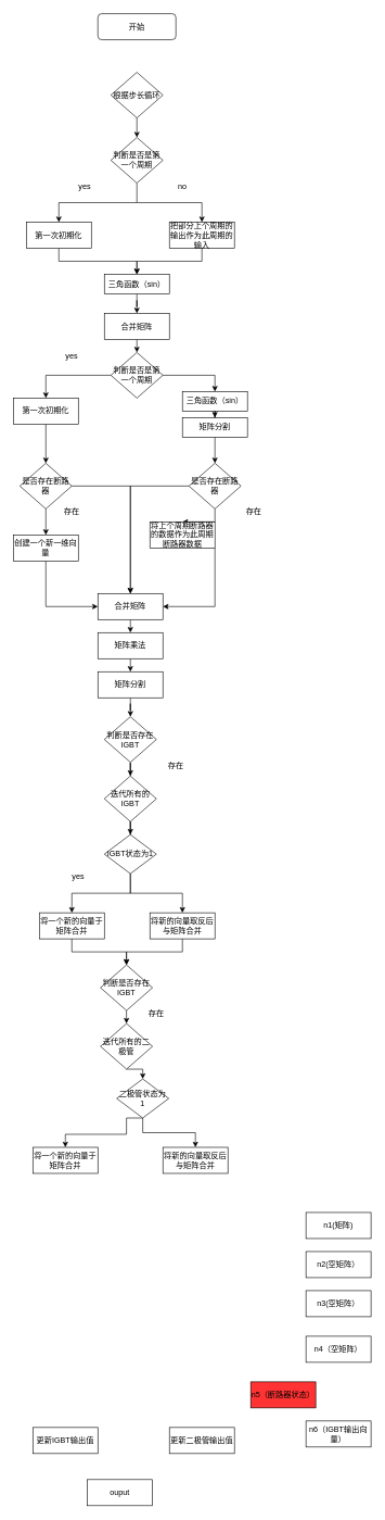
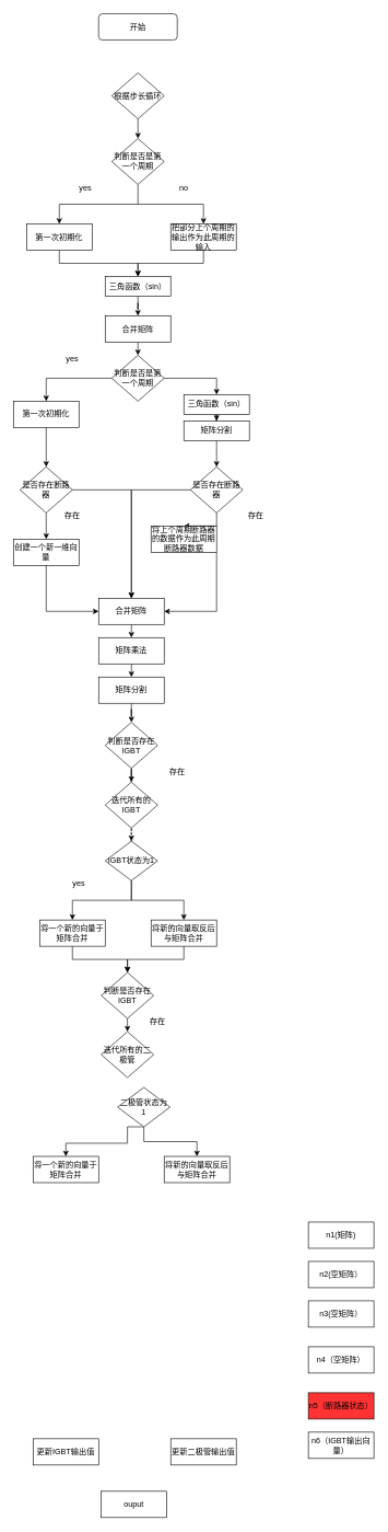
  <mxCell id="0" />
  <mxCell id="1" parent="0" />
  <mxCell id="2" value="开始" style="rounded=1;whiteSpace=wrap;html=1;fontSize=12;glass=0;strokeWidth=1;shadow=0;" parent="1" vertex="1"><mxGeometry x="150" y="20" width="120" height="40" as="geometry" /></mxCell>
  <mxCell id="3" style="edgeStyle=orthogonalEdgeStyle;rounded=0;orthogonalLoop=1;jettySize=auto;html=1;exitX=0.5;exitY=1;exitDx=0;exitDy=0;entryX=0.5;entryY=0;entryDx=0;entryDy=0;" edge="1" parent="1" source="4" target="6"><mxGeometry relative="1" as="geometry" /></mxCell>
  <mxCell id="4" value="根据步长循环" style="rhombus;whiteSpace=wrap;html=1;" vertex="1" parent="1"><mxGeometry x="170" y="110" width="80" height="70" as="geometry" /></mxCell>
  <mxCell id="5" style="edgeStyle=orthogonalEdgeStyle;rounded=0;orthogonalLoop=1;jettySize=auto;html=1;exitX=0.5;exitY=1;exitDx=0;exitDy=0;" edge="1" parent="1" source="6" target="8"><mxGeometry relative="1" as="geometry" /></mxCell>
  <mxCell id="6" value="判断是否是第一个周期" style="rhombus;whiteSpace=wrap;html=1;" vertex="1" parent="1"><mxGeometry x="170" y="210" width="80" height="70" as="geometry" /></mxCell>
  <mxCell id="7" style="edgeStyle=orthogonalEdgeStyle;rounded=0;orthogonalLoop=1;jettySize=auto;html=1;exitX=0.5;exitY=1;exitDx=0;exitDy=0;entryX=0.5;entryY=0;entryDx=0;entryDy=0;" edge="1" parent="1" source="8" target="14"><mxGeometry relative="1" as="geometry" /></mxCell>
  <mxCell id="8" value="第一次初期化" style="rounded=0;whiteSpace=wrap;html=1;" vertex="1" parent="1"><mxGeometry x="40" y="340" width="100" height="40" as="geometry" /></mxCell>
  <mxCell id="9" value="yes" style="text;html=1;align=center;verticalAlign=middle;whiteSpace=wrap;rounded=0;" vertex="1" parent="1"><mxGeometry x="100" y="270" width="60" height="30" as="geometry" /></mxCell>
  <mxCell id="10" value="把部分上个周期的输出作为此周期的输入" style="rounded=0;whiteSpace=wrap;html=1;" vertex="1" parent="1"><mxGeometry x="260" y="340" width="100" height="40" as="geometry" /></mxCell>
  <mxCell id="11" value="" style="endArrow=classic;html=1;rounded=0;entryX=0.5;entryY=0;entryDx=0;entryDy=0;" edge="1" parent="1" target="10"><mxGeometry width="50" height="50" relative="1" as="geometry"><mxPoint x="210" y="310" as="sourcePoint" /><mxPoint x="350" y="240" as="targetPoint" /><Array as="points"><mxPoint x="310" y="310" /></Array></mxGeometry></mxCell>
  <mxCell id="12" value="no" style="text;html=1;align=center;verticalAlign=middle;whiteSpace=wrap;rounded=0;" vertex="1" parent="1"><mxGeometry x="250" y="270" width="60" height="30" as="geometry" /></mxCell>
  <mxCell id="13" value="" style="edgeStyle=orthogonalEdgeStyle;rounded=0;orthogonalLoop=1;jettySize=auto;html=1;" edge="1" parent="1" source="14" target="17"><mxGeometry relative="1" as="geometry" /></mxCell>
  <mxCell id="14" value="三角函数（sin）" style="rounded=0;whiteSpace=wrap;html=1;" vertex="1" parent="1"><mxGeometry x="160" y="420" width="100" height="30" as="geometry" /></mxCell>
  <mxCell id="15" value="" style="endArrow=classic;html=1;rounded=0;entryX=0.5;entryY=0;entryDx=0;entryDy=0;exitX=0.5;exitY=1;exitDx=0;exitDy=0;" edge="1" parent="1" source="10" target="14"><mxGeometry width="50" height="50" relative="1" as="geometry"><mxPoint x="330" y="480" as="sourcePoint" /><mxPoint x="380" y="430" as="targetPoint" /><Array as="points"><mxPoint x="310" y="400" /><mxPoint x="210" y="400" /></Array></mxGeometry></mxCell>
  <mxCell id="16" style="edgeStyle=orthogonalEdgeStyle;rounded=0;orthogonalLoop=1;jettySize=auto;html=1;exitX=0.5;exitY=1;exitDx=0;exitDy=0;entryX=0.5;entryY=0;entryDx=0;entryDy=0;" edge="1" parent="1" source="17" target="22"><mxGeometry relative="1" as="geometry" /></mxCell>
  <mxCell id="17" value="合并矩阵" style="rounded=0;whiteSpace=wrap;html=1;" vertex="1" parent="1"><mxGeometry x="160" y="480" width="100" height="40" as="geometry" /></mxCell>
  <mxCell id="18" style="edgeStyle=orthogonalEdgeStyle;rounded=0;orthogonalLoop=1;jettySize=auto;html=1;exitX=0.5;exitY=1;exitDx=0;exitDy=0;" edge="1" parent="1" source="19" target="30"><mxGeometry relative="1" as="geometry" /></mxCell>
  <mxCell id="19" value="第一次初期化" style="rounded=0;whiteSpace=wrap;html=1;" vertex="1" parent="1"><mxGeometry x="20" y="610" width="100" height="40" as="geometry" /></mxCell>
  <mxCell id="20" style="edgeStyle=orthogonalEdgeStyle;rounded=0;orthogonalLoop=1;jettySize=auto;html=1;exitX=0;exitY=0.5;exitDx=0;exitDy=0;entryX=0.5;entryY=0;entryDx=0;entryDy=0;" edge="1" parent="1" source="22" target="19"><mxGeometry relative="1" as="geometry" /></mxCell>
  <mxCell id="21" style="edgeStyle=orthogonalEdgeStyle;rounded=0;orthogonalLoop=1;jettySize=auto;html=1;exitX=1;exitY=0.5;exitDx=0;exitDy=0;entryX=0.5;entryY=0;entryDx=0;entryDy=0;" edge="1" parent="1" source="22" target="24"><mxGeometry relative="1" as="geometry" /></mxCell>
  <mxCell id="22" value="判断是否是第一个周期" style="rhombus;whiteSpace=wrap;html=1;" vertex="1" parent="1"><mxGeometry x="170" y="540" width="80" height="70" as="geometry" /></mxCell>
  <mxCell id="23" value="" style="edgeStyle=orthogonalEdgeStyle;rounded=0;orthogonalLoop=1;jettySize=auto;html=1;" edge="1" parent="1" source="24" target="27"><mxGeometry relative="1" as="geometry" /></mxCell>
  <mxCell id="24" value="三角函数（sin）" style="rounded=0;whiteSpace=wrap;html=1;" vertex="1" parent="1"><mxGeometry x="280" y="600" width="100" height="30" as="geometry" /></mxCell>
  <mxCell id="25" value="yes" style="text;html=1;align=center;verticalAlign=middle;whiteSpace=wrap;rounded=0;" vertex="1" parent="1"><mxGeometry x="80" y="530" width="60" height="30" as="geometry" /></mxCell>
  <mxCell id="26" style="edgeStyle=orthogonalEdgeStyle;rounded=0;orthogonalLoop=1;jettySize=auto;html=1;exitX=0.5;exitY=1;exitDx=0;exitDy=0;entryX=0.5;entryY=0;entryDx=0;entryDy=0;" edge="1" parent="1" source="27" target="36"><mxGeometry relative="1" as="geometry" /></mxCell>
  <mxCell id="27" value="矩阵分割" style="rounded=0;whiteSpace=wrap;html=1;" vertex="1" parent="1"><mxGeometry x="280" y="640" width="100" height="30" as="geometry" /></mxCell>
  <mxCell id="28" style="edgeStyle=orthogonalEdgeStyle;rounded=0;orthogonalLoop=1;jettySize=auto;html=1;exitX=0.5;exitY=1;exitDx=0;exitDy=0;entryX=0.5;entryY=0;entryDx=0;entryDy=0;" edge="1" parent="1" source="30" target="33"><mxGeometry relative="1" as="geometry" /></mxCell>
  <mxCell id="29" style="edgeStyle=orthogonalEdgeStyle;rounded=0;orthogonalLoop=1;jettySize=auto;html=1;exitX=1;exitY=0.5;exitDx=0;exitDy=0;entryX=0.5;entryY=0;entryDx=0;entryDy=0;" edge="1" parent="1" source="30" target="41"><mxGeometry relative="1" as="geometry" /></mxCell>
  <mxCell id="30" value="是否存在断路器" style="rhombus;whiteSpace=wrap;html=1;" vertex="1" parent="1"><mxGeometry x="30" y="710" width="80" height="70" as="geometry" /></mxCell>
  <mxCell id="31" value="存在" style="text;html=1;align=center;verticalAlign=middle;whiteSpace=wrap;rounded=0;" vertex="1" parent="1"><mxGeometry x="80" y="770" width="60" height="30" as="geometry" /></mxCell>
  <mxCell id="32" style="edgeStyle=orthogonalEdgeStyle;rounded=0;orthogonalLoop=1;jettySize=auto;html=1;entryX=0;entryY=0.5;entryDx=0;entryDy=0;" edge="1" parent="1" source="33" target="41"><mxGeometry relative="1" as="geometry"><Array as="points"><mxPoint x="70" y="930" /></Array></mxGeometry></mxCell>
  <mxCell id="33" value="创建一个新一维向量" style="rounded=0;whiteSpace=wrap;html=1;" vertex="1" parent="1"><mxGeometry x="20" y="820" width="100" height="40" as="geometry" /></mxCell>
  <mxCell id="34" style="edgeStyle=orthogonalEdgeStyle;rounded=0;orthogonalLoop=1;jettySize=auto;html=1;exitX=0.5;exitY=1;exitDx=0;exitDy=0;entryX=0.5;entryY=0;entryDx=0;entryDy=0;" edge="1" parent="1" source="36" target="38"><mxGeometry relative="1" as="geometry" /></mxCell>
  <mxCell id="35" style="edgeStyle=orthogonalEdgeStyle;rounded=0;orthogonalLoop=1;jettySize=auto;html=1;exitX=0;exitY=0.5;exitDx=0;exitDy=0;entryX=0.5;entryY=0;entryDx=0;entryDy=0;" edge="1" parent="1" source="36" target="41"><mxGeometry relative="1" as="geometry" /></mxCell>
  <mxCell id="36" value="是否存在断路器" style="rhombus;whiteSpace=wrap;html=1;" vertex="1" parent="1"><mxGeometry x="290" y="710" width="80" height="70" as="geometry" /></mxCell>
  <mxCell id="37" style="edgeStyle=orthogonalEdgeStyle;rounded=0;orthogonalLoop=1;jettySize=auto;html=1;entryX=1;entryY=0.5;entryDx=0;entryDy=0;" edge="1" parent="1" source="38" target="41"><mxGeometry relative="1" as="geometry"><Array as="points"><mxPoint x="330" y="930" /></Array></mxGeometry></mxCell>
  <mxCell id="38" value="将上个周期断路器的数据作为此周期断路器数据" style="rounded=0;whiteSpace=wrap;html=1;" vertex="1" parent="1"><mxGeometry x="230" y="800" width="100" height="40" as="geometry" /></mxCell>
  <mxCell id="39" value="存在" style="text;html=1;align=center;verticalAlign=middle;whiteSpace=wrap;rounded=0;" vertex="1" parent="1"><mxGeometry x="360" y="770" width="60" height="30" as="geometry" /></mxCell>
  <mxCell id="40" style="edgeStyle=orthogonalEdgeStyle;rounded=0;orthogonalLoop=1;jettySize=auto;html=1;exitX=0.5;exitY=1;exitDx=0;exitDy=0;entryX=0.5;entryY=0;entryDx=0;entryDy=0;" edge="1" parent="1" source="41" target="43"><mxGeometry relative="1" as="geometry" /></mxCell>
  <mxCell id="41" value="合并矩阵" style="rounded=0;whiteSpace=wrap;html=1;" vertex="1" parent="1"><mxGeometry x="150" y="910" width="100" height="40" as="geometry" /></mxCell>
  <mxCell id="42" style="edgeStyle=orthogonalEdgeStyle;rounded=0;orthogonalLoop=1;jettySize=auto;html=1;exitX=0.5;exitY=1;exitDx=0;exitDy=0;entryX=0.5;entryY=0;entryDx=0;entryDy=0;" edge="1" parent="1" source="43" target="45"><mxGeometry relative="1" as="geometry" /></mxCell>
  <mxCell id="43" value="矩阵乘法" style="rounded=0;whiteSpace=wrap;html=1;" vertex="1" parent="1"><mxGeometry x="150" y="970" width="100" height="40" as="geometry" /></mxCell>
  <mxCell id="44" value="" style="edgeStyle=orthogonalEdgeStyle;rounded=0;orthogonalLoop=1;jettySize=auto;html=1;" edge="1" parent="1" source="45" target="47"><mxGeometry relative="1" as="geometry" /></mxCell>
  <mxCell id="45" value="矩阵分割" style="rounded=0;whiteSpace=wrap;html=1;" vertex="1" parent="1"><mxGeometry x="150" y="1030" width="100" height="40" as="geometry" /></mxCell>
  <mxCell id="46" value="" style="edgeStyle=orthogonalEdgeStyle;rounded=0;orthogonalLoop=1;jettySize=auto;html=1;" edge="1" parent="1" source="47" target="49"><mxGeometry relative="1" as="geometry" /></mxCell>
  <mxCell id="47" value="判断是否存在IGBT" style="rhombus;whiteSpace=wrap;html=1;" vertex="1" parent="1"><mxGeometry x="160" y="1099" width="80" height="70" as="geometry" /></mxCell>
- <mxCell id="48" style="edgeStyle=orthogonalEdgeStyle;rounded=0;orthogonalLoop=1;jettySize=auto;html=1;entryX=0.5;entryY=0;entryDx=0;entryDy=0;" edge="1" parent="1" source="49" target="52"><mxGeometry relative="1" as="geometry" /></mxCell>
+ <mxCell id="48" style="edgeStyle=orthogonalEdgeStyle;rounded=0;orthogonalLoop=1;jettySize=auto;html=1;entryX=0.5;entryY=0;entryDx=0;entryDy=0;dashed=1;" edge="1" parent="1" source="49" target="52"><mxGeometry relative="1" as="geometry" /></mxCell>
  <mxCell id="49" value="迭代所有的IGBT" style="rhombus;whiteSpace=wrap;html=1;" vertex="1" parent="1"><mxGeometry x="160" y="1190" width="80" height="70" as="geometry" /></mxCell>
  <mxCell id="50" style="edgeStyle=orthogonalEdgeStyle;rounded=0;orthogonalLoop=1;jettySize=auto;html=1;entryX=0.5;entryY=0;entryDx=0;entryDy=0;" edge="1" parent="1" source="52" target="55"><mxGeometry relative="1" as="geometry" /></mxCell>
  <mxCell id="51" style="edgeStyle=orthogonalEdgeStyle;rounded=0;orthogonalLoop=1;jettySize=auto;html=1;" edge="1" parent="1" source="52" target="58"><mxGeometry relative="1" as="geometry" /></mxCell>
  <mxCell id="52" value="IGBT状态为1" style="rhombus;whiteSpace=wrap;html=1;" vertex="1" parent="1"><mxGeometry x="160" y="1280" width="80" height="60" as="geometry" /></mxCell>
  <mxCell id="53" value="存在" style="text;html=1;align=center;verticalAlign=middle;whiteSpace=wrap;rounded=0;" vertex="1" parent="1"><mxGeometry x="240" y="1160" width="60" height="30" as="geometry" /></mxCell>
  <mxCell id="54" style="edgeStyle=orthogonalEdgeStyle;rounded=0;orthogonalLoop=1;jettySize=auto;html=1;exitX=0.5;exitY=1;exitDx=0;exitDy=0;entryX=0.5;entryY=0;entryDx=0;entryDy=0;" edge="1" parent="1" source="55" target="60"><mxGeometry relative="1" as="geometry" /></mxCell>
  <mxCell id="55" value="将一个新的向量于矩阵合并" style="rounded=0;whiteSpace=wrap;html=1;" vertex="1" parent="1"><mxGeometry x="60" y="1400" width="100" height="40" as="geometry" /></mxCell>
  <mxCell id="56" value="yes" style="text;html=1;align=center;verticalAlign=middle;whiteSpace=wrap;rounded=0;" vertex="1" parent="1"><mxGeometry x="90" y="1330" width="60" height="30" as="geometry" /></mxCell>
  <mxCell id="57" style="edgeStyle=orthogonalEdgeStyle;rounded=0;orthogonalLoop=1;jettySize=auto;html=1;exitX=0.5;exitY=1;exitDx=0;exitDy=0;entryX=0.5;entryY=0;entryDx=0;entryDy=0;" edge="1" parent="1" source="58" target="60"><mxGeometry relative="1" as="geometry" /></mxCell>
  <mxCell id="58" value="将新的向量取反后与矩阵合并" style="rounded=0;whiteSpace=wrap;html=1;" vertex="1" parent="1"><mxGeometry x="230" y="1400" width="100" height="40" as="geometry" /></mxCell>
  <mxCell id="59" style="edgeStyle=orthogonalEdgeStyle;rounded=0;orthogonalLoop=1;jettySize=auto;html=1;exitX=0.5;exitY=1;exitDx=0;exitDy=0;entryX=0.5;entryY=0;entryDx=0;entryDy=0;" edge="1" parent="1" source="60" target="63"><mxGeometry relative="1" as="geometry" /></mxCell>
  <mxCell id="60" value="判断是否存在IGBT" style="rhombus;whiteSpace=wrap;html=1;" vertex="1" parent="1"><mxGeometry x="154" y="1480" width="80" height="70" as="geometry" /></mxCell>
  <mxCell id="61" value="存在" style="text;html=1;align=center;verticalAlign=middle;whiteSpace=wrap;rounded=0;" vertex="1" parent="1"><mxGeometry x="210" y="1540" width="60" height="30" as="geometry" /></mxCell>
- <mxCell id="62" style="edgeStyle=orthogonalEdgeStyle;rounded=0;orthogonalLoop=1;jettySize=auto;html=1;exitX=0.5;exitY=1;exitDx=0;exitDy=0;entryX=0.5;entryY=0;entryDx=0;entryDy=0;" edge="1" parent="1" source="63" target="66"><mxGeometry relative="1" as="geometry" /></mxCell>
  <mxCell id="63" value="迭代所有的二极管" style="rhombus;whiteSpace=wrap;html=1;" vertex="1" parent="1"><mxGeometry x="154" y="1570" width="80" height="70" as="geometry" /></mxCell>
  <mxCell id="64" style="edgeStyle=orthogonalEdgeStyle;rounded=0;orthogonalLoop=1;jettySize=auto;html=1;exitX=0.5;exitY=1;exitDx=0;exitDy=0;entryX=0.5;entryY=0;entryDx=0;entryDy=0;" edge="1" parent="1" source="66" target="67"><mxGeometry relative="1" as="geometry"><Array as="points"><mxPoint x="194" y="1740" /><mxPoint x="100" y="1740" /></Array></mxGeometry></mxCell>
  <mxCell id="65" style="edgeStyle=orthogonalEdgeStyle;rounded=0;orthogonalLoop=1;jettySize=auto;html=1;exitX=0.5;exitY=1;exitDx=0;exitDy=0;entryX=0.5;entryY=0;entryDx=0;entryDy=0;" edge="1" parent="1" source="66" target="68"><mxGeometry relative="1" as="geometry" /></mxCell>
  <mxCell id="66" value="二极管状态为1" style="rhombus;whiteSpace=wrap;html=1;" vertex="1" parent="1"><mxGeometry x="179" y="1655" width="80" height="60" as="geometry" /></mxCell>
  <mxCell id="67" value="将一个新的向量于矩阵合并" style="rounded=0;whiteSpace=wrap;html=1;" vertex="1" parent="1"><mxGeometry x="50" y="1760" width="100" height="40" as="geometry" /></mxCell>
  <mxCell id="68" value="将新的向量取反后与矩阵合并" style="rounded=0;whiteSpace=wrap;html=1;" vertex="1" parent="1"><mxGeometry x="250" y="1760" width="100" height="40" as="geometry" /></mxCell>
- <mxCell id="69" value="ouput" style="rounded=0;whiteSpace=wrap;html=1;" vertex="1" parent="1"><mxGeometry x="134" y="2270" width="100" height="40" as="geometry" /></mxCell>
+ <mxCell id="69" value="ouput" style="rounded=0;whiteSpace=wrap;html=1;" vertex="1" parent="1"><mxGeometry x="154" y="2270" width="100" height="40" as="geometry" /></mxCell>
  <mxCell id="70" value="n1(矩阵)" style="rounded=0;whiteSpace=wrap;html=1;" vertex="1" parent="1"><mxGeometry x="470" y="1860" width="100" height="40" as="geometry" /></mxCell>
  <mxCell id="71" value="n2(空矩阵）" style="rounded=0;whiteSpace=wrap;html=1;" vertex="1" parent="1"><mxGeometry x="470" y="1920" width="100" height="40" as="geometry" /></mxCell>
  <mxCell id="72" value="n3(空矩阵）" style="rounded=0;whiteSpace=wrap;html=1;" vertex="1" parent="1"><mxGeometry x="470" y="1980" width="100" height="40" as="geometry" /></mxCell>
  <mxCell id="73" value="n4（空矩阵）" style="rounded=0;whiteSpace=wrap;html=1;" vertex="1" parent="1"><mxGeometry x="470" y="2050" width="100" height="40" as="geometry" /></mxCell>
- <mxCell id="74" value="n5（断路器状态）" style="rounded=0;whiteSpace=wrap;html=1;fillColor=#FF3333;" vertex="1" parent="1"><mxGeometry x="385" y="2120" width="100" height="40" as="geometry" /></mxCell>
+ <mxCell id="74" value="n5（断路器状态）" style="rounded=0;whiteSpace=wrap;html=1;fillColor=#FF3333;" vertex="1" parent="1"><mxGeometry x="470" y="2120" width="100" height="40" as="geometry" /></mxCell>
  <mxCell id="75" value="n6（IGBT输出向量）" style="rounded=0;whiteSpace=wrap;html=1;fillColor=#FFFFFF;" vertex="1" parent="1"><mxGeometry x="470" y="2180" width="100" height="40" as="geometry" /></mxCell>
  <mxCell id="76" value="更新IGBT输出值" style="rounded=0;whiteSpace=wrap;html=1;fillColor=#FFFFFF;" vertex="1" parent="1"><mxGeometry x="50" y="2190" width="100" height="40" as="geometry" /></mxCell>
  <mxCell id="77" value="更新二极管输出值" style="rounded=0;whiteSpace=wrap;html=1;fillColor=#FFFFFF;" vertex="1" parent="1"><mxGeometry x="260" y="2190" width="100" height="40" as="geometry" /></mxCell>
